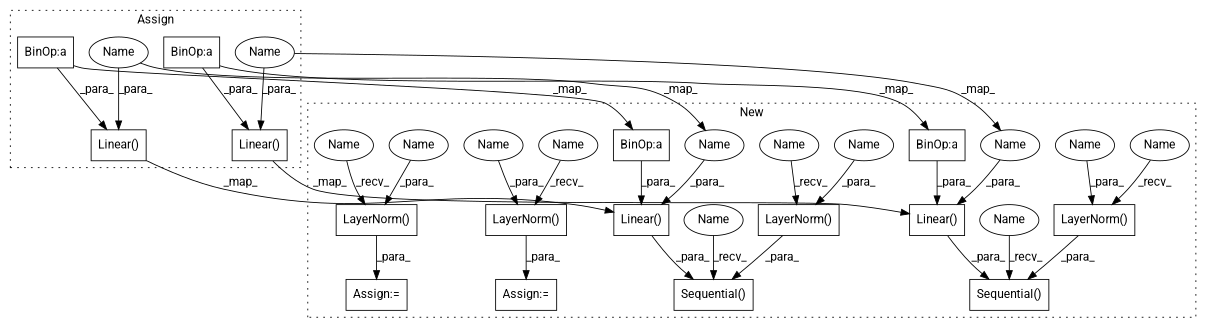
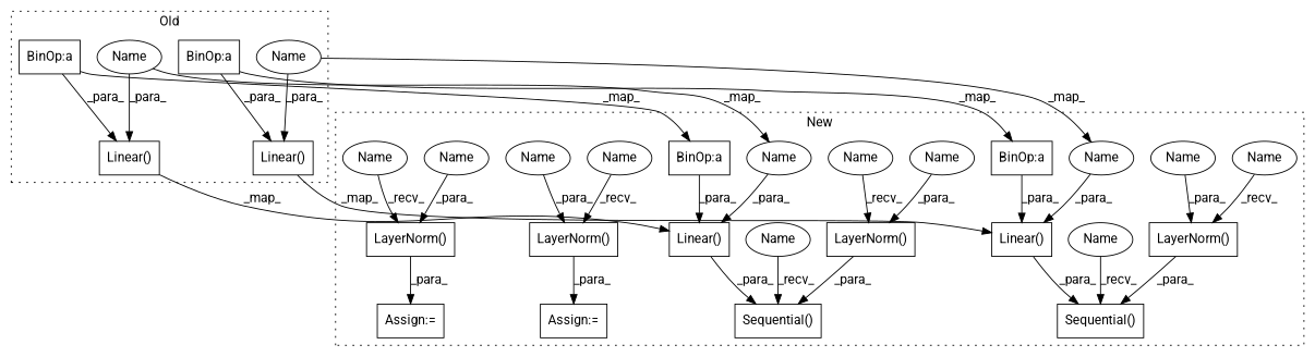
  digraph {
    fontname=Roboto
    node [a=87 l=3 s=1614 shape=box fontname=Roboto]
    edge [fontname=Roboto]
    n1 [a=75 l="23,34" label="Linear()" s="1419,1514"]
    n2 [a=82 label="BinOp:a" s=1460]
    n3 [a=75 l="23,34" label="Linear()" s="1573,1668"]
    n4 [a=82 label="BinOp:a"]
    n5 [l=18 label=Name s=1496 shape=ellipse]
    n6 [l=18 label=Name s=1650 shape=ellipse]
    n7 [a=75 l="27,29" label="Linear()" s="1569,1672"]
    n8 [a=75 l="27,10" label="Sequential()" s="1542,1747"]
    n9 [a=82 label="BinOp:a"]
    n10 [a=75 l="27,29" label="Linear()" s="1809,1912"]
    n11 [a=75 l="27,10" label="Sequential()" s="1782,1987"]
    n12 [a=75 l="13,1" label="LayerNorm()" s="1483,1515"]
    n13 [a=82 label="BinOp:a" s=1854]
    n14 [a=75 l="13,1" label="LayerNorm()" s="1288,1320"]
    n15 [a=68 label="Assign:=" s=1285]
    n16 [a=75 l="13,1" label="LayerNorm()" s="1715,1746"]
    n17 [a=68 label="Assign:=" s=1480]
    n18 [a=75 l="13,1" label="LayerNorm()" s="1955,1986"]
    n19 [l=2 label=Name s=1288 shape=ellipse]
    n20 [l=2 label=Name s=1715 shape=ellipse]
    n21 [l=2 label=Name s=1955 shape=ellipse]
    n22 [l=2 label=Name s=1542 shape=ellipse]
    n23 [l=2 label=Name s=1782 shape=ellipse]
    n24 [l=2 label=Name s=1483 shape=ellipse]
    n25 [l=18 label=Name s=1968 shape=ellipse]
    n26 [l=18 label=Name s=1894 shape=ellipse]
    n27 [l=18 label=Name s=1654 shape=ellipse]
    n28 [l=18 label=Name s=1728 shape=ellipse]
    n29 [l=19 label=Name s=1301 shape=ellipse]
    n30 [l=19 label=Name s=1496 shape=ellipse]
    subgraph cluster_1 {
-     label=Assign
+     label=Old
      style=dotted
      n1
      n2
      n3
      n4
      n5
      n6
    }
    subgraph cluster_2 {
      label=New
      style=dotted
      n7
      n8
      n9
      n10
      n11
      n12
      n13
      n14
      n15
      n16
      n17
      n18
      n19
      n20
      n21
      n22
      n23
      n24
      n25
      n26
      n27
      n28
      n29
      n30
    }
    n1 -> n7 [label=_map_]
    n2 -> n1 [label=_para_]
    n2 -> n9 [label=_map_]
    n3 -> n10 [label=_map_]
    n4 -> n3 [label=_para_]
    n4 -> n13 [label=_map_]
    n5 -> n1 [label=_para_]
    n5 -> n27 [label=_map_]
    n6 -> n3 [label=_para_]
    n6 -> n26 [label=_map_]
    n7 -> n8 [label=_para_]
    n9 -> n7 [label=_para_]
    n10 -> n11 [label=_para_]
    n12 -> n17 [label=_para_]
    n13 -> n10 [label=_para_]
    n14 -> n15 [label=_para_]
    n16 -> n8 [label=_para_]
    n18 -> n11 [label=_para_]
    n19 -> n14 [label=_recv_]
    n20 -> n16 [label=_recv_]
    n21 -> n18 [label=_recv_]
    n22 -> n8 [label=_recv_]
    n23 -> n11 [label=_recv_]
    n24 -> n12 [label=_recv_]
    n25 -> n18 [label=_para_]
    n26 -> n10 [label=_para_]
    n27 -> n7 [label=_para_]
    n28 -> n16 [label=_para_]
    n29 -> n14 [label=_para_]
    n30 -> n12 [label=_para_]
  }
